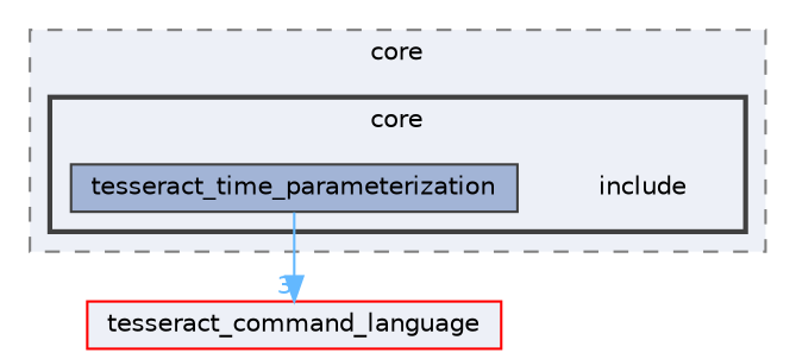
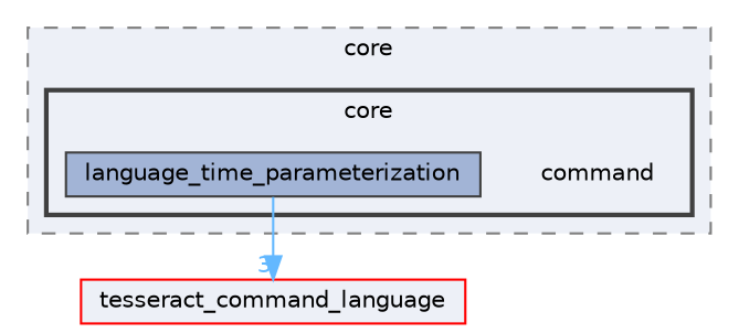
  digraph {
    compound=true
    node [fontname=Helvetica fontsize=10 shape=box style=filled]
-   n1 [height=0.2 label=include shape=plaintext width=0.4 style=""]
-   n2 [color=grey25 fillcolor="#a2b4d6" height=0.2 label=tesseract_time_parameterization width=0.4]
+   n1 [height=0.2 label=command shape=plaintext width=0.4 style=""]
+   n2 [color=grey25 fillcolor="#a2b4d6" height=0.2 label=language_time_parameterization width=0.4]
    n3 [color=red fillcolor="#edf0f7" height=0.2 label=tesseract_command_language width=0.4]
    subgraph cluster_1 {
      bgcolor="#edf0f7"
      fontname=Helvetica
      fontsize=10
      label=core
      pencolor=grey50
      style="filled,dashed"
      subgraph cluster_2 {
        bgcolor="#edf0f7"
        fontname=Helvetica
        fontsize=10
        pencolor=grey25
        style="filled,bold"
        n1
        n2
      }
    }
    n2 -> n3 [color=steelblue1 fontcolor=steelblue1 fontname=Helvetica fontsize=10 headlabel=3 labeldistance=1.5 labelfontname=Helvetica labelfontsize=10]
  }
